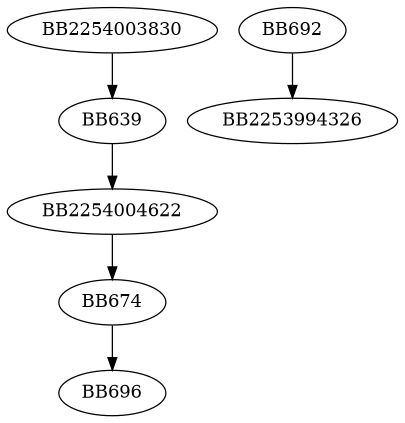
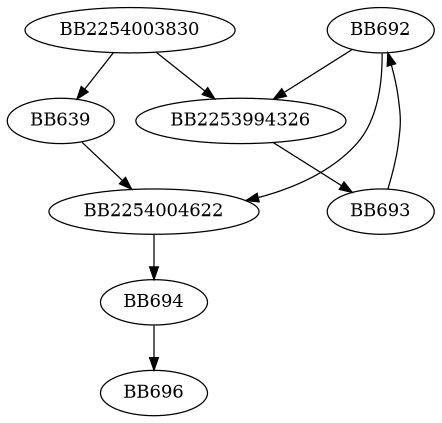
  digraph {
    n1 [label=BB639]
    BB2254003830
    BB2253994326
    BB2254004622
-   BB694 [label=BB674]
+   BB693
+   BB694
    BB692
    BB696
    n1 -> BB2254004622
    BB2254003830 -> n1
+   BB2254003830 -> BB2253994326
+   BB2253994326 -> BB693
    BB2254004622 -> BB694
+   BB693 -> BB692
    BB694 -> BB696
    BB692 -> BB2253994326
+   BB692 -> BB2254004622
  }
